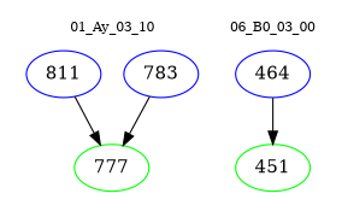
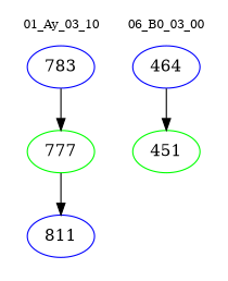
  digraph {
    node [color=blue]
    edge [color=black]
    n1 [label=783]
    n2 [color=green label=777]
    n3 [label=811]
    n4 [label=464]
    n5 [color=green label=451]
    subgraph cluster_1 {
      color=white
      fontsize=10
      label="01_Ay_03_10"
      n1
      n2
      n3
    }
    subgraph cluster_2 {
      color=white
      fontsize=10
      label="06_B0_03_00"
      n4
      n5
    }
    n1 -> n2
-   n3 -> n2
+   n2 -> n3
    n4 -> n5
  }
